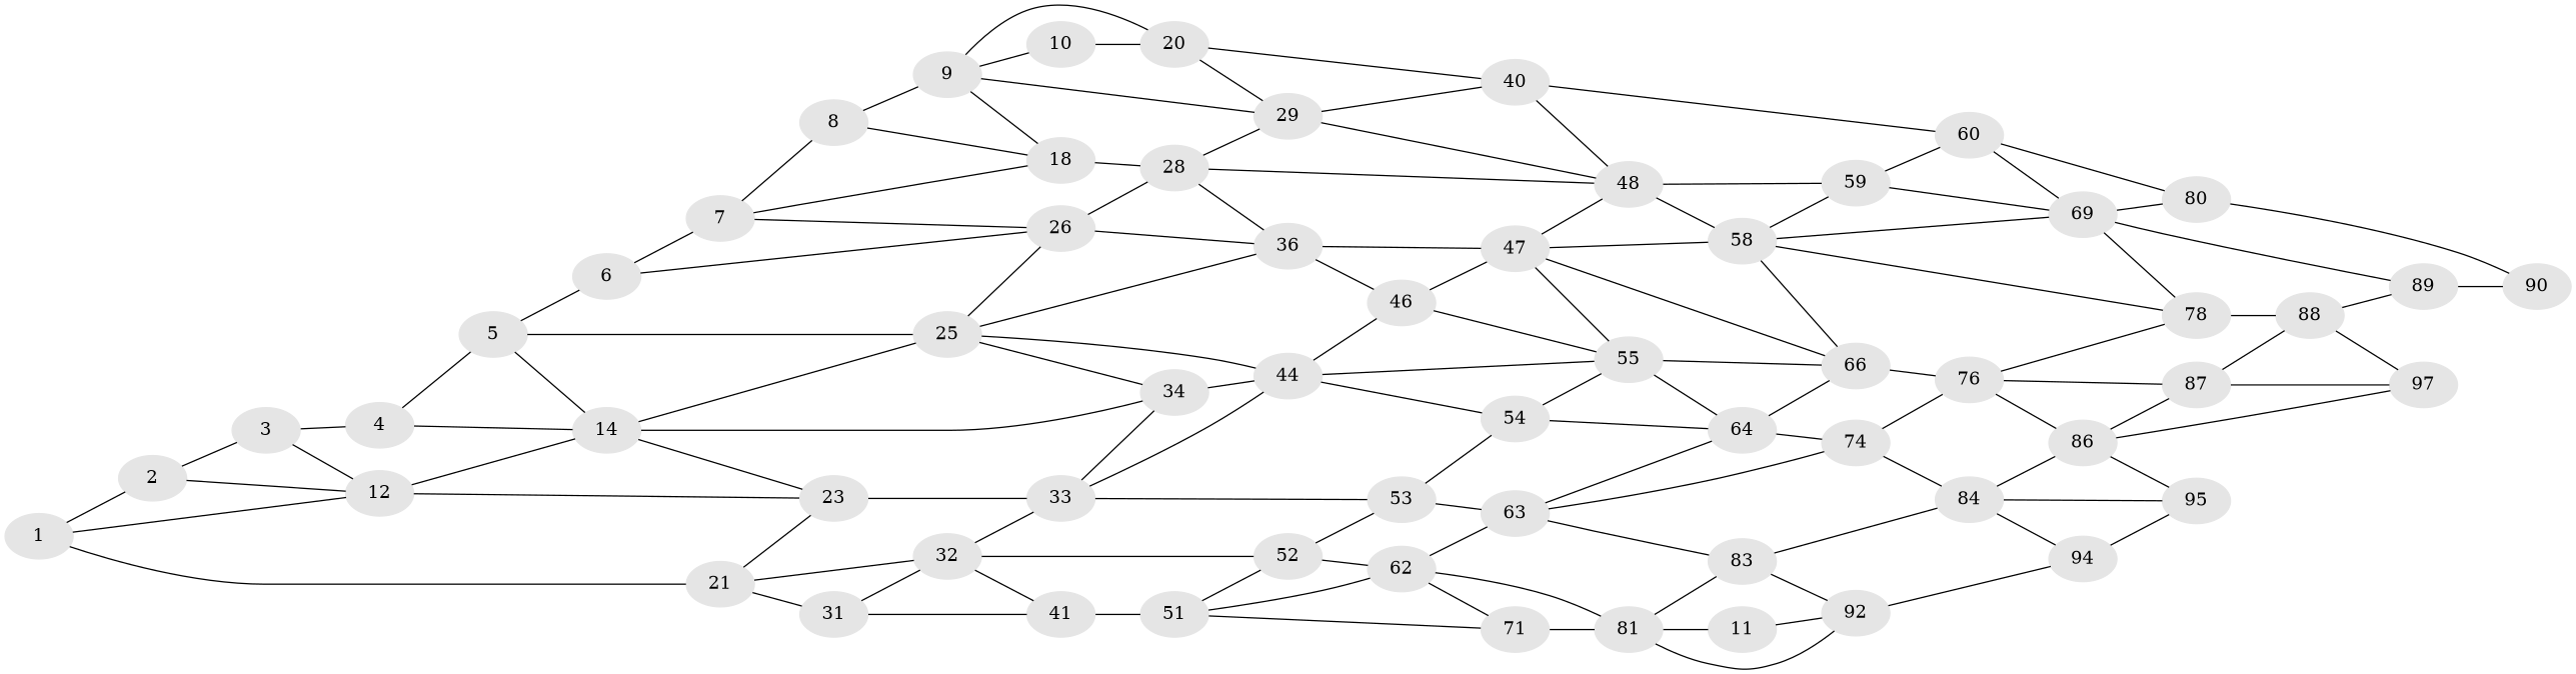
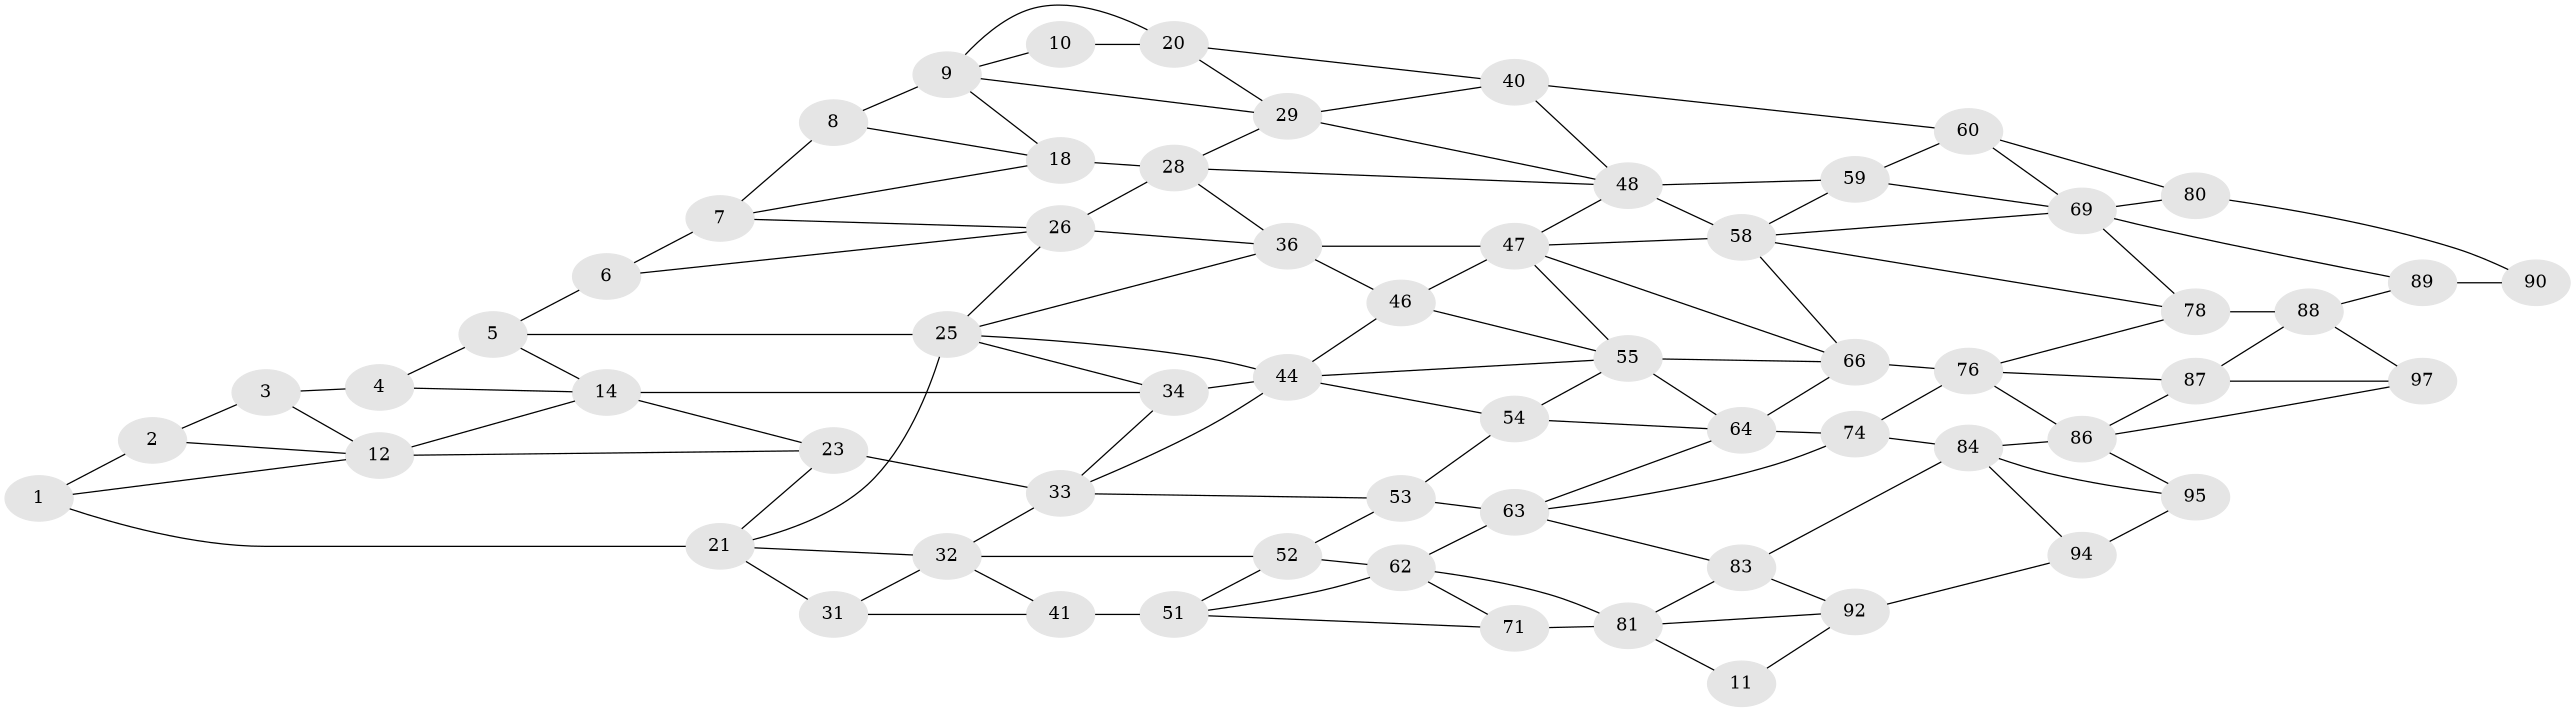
  graph {
    rankdir=LR
    node [color=gray90 style=filled]
    1 [super="+11"]
    2
    12 [super="+13"]
    21 [super="+22"]
    3
    14 [super="+24"]
    23
    31
    32 [super="+42"]
    4
    5 [super="+15"]
    6 [super="+16"]
    25 [super="+35"]
    34
    7 [super="+17"]
    26 [super="+27"]
    36 [super="+37"]
    44 [super="+45"]
    8
    18
    28 [super="+38"]
    9 [super="+19"]
    10
    20 [super="+30"]
    29 [super="+39"]
    40 [super="+50"]
    48 [super="+49"]
    33 [super="+43"]
    60 [super="+70"]
    41
    52
    53
    46
    47 [super="+57"]
    54
    55 [super="+56"]
    58 [super="+68"]
    59
    51 [super="+61"]
    62 [super="+72"]
    63 [super="+73"]
    66 [super="+67"]
    69 [super="+79"]
    80
    71
    64 [super="+65"]
    78
    76 [super="+77"]
    81 [super="+82"]
    74 [super="+75"]
    83
    89 [super="+99"]
    88 [super="+98"]
    90 [super="+100"]
    n55 [label=11]
    92 [super="+93"]
    84 [super="+85"]
    86 [super="+96"]
    87
    94
    95
    97
    1 -- 2
    1 -- 12
    1 -- 21
    2 -- 12
    2 -- 3
    12 -- 14
    12 -- 23
    21 -- 23
    21 -- 31
    21 -- 32
    3 -- 12
    3 -- 4
    14 -- 23
-   14 -- 25
+   21 -- 25
    14 -- 34
    23 -- 33
    31 -- 32
    31 -- 41
    32 -- 33 [weight=2]
    32 -- 41
    32 -- 52
    4 -- 14
    4 -- 5
    5 -- 14
    5 -- 6 [weight=2]
    5 -- 25
    6 -- 7 [weight=2]
    6 -- 26
    25 -- 34
    25 -- 26
    25 -- 36
    25 -- 44
    34 -- 44
    7 -- 26
    7 -- 8
    7 -- 18
    26 -- 36 [weight=2]
    26 -- 28
    36 -- 46
    36 -- 47
    44 -- 46
    44 -- 54
    44 -- 55
    8 -- 18
    8 -- 9
    18 -- 28
    28 -- 36
    28 -- 29 [weight=2]
    28 -- 48
    9 -- 18
    9 -- 10
    9 -- 20
    9 -- 29
    10 -- 20
    20 -- 29
    20 -- 40
    29 -- 40
    29 -- 48
    40 -- 48
    40 -- 60
    48 -- 58
    48 -- 59
    33 -- 34
    33 -- 44
    33 -- 53
    60 -- 69
    60 -- 80
    41 -- 51
    52 -- 53
    52 -- 62
    53 -- 54
    53 -- 63
    46 -- 47
    46 -- 55
    47 -- 48
    47 -- 55
    47 -- 58
    47 -- 66
    54 -- 55
    54 -- 64
    55 -- 66
    55 -- 64
    58 -- 59
    58 -- 66
    58 -- 69
    58 -- 78
    59 -- 60
    59 -- 69
    51 -- 52
    51 -- 62
    51 -- 71
    62 -- 63 [weight=2]
    62 -- 71
    62 -- 81
    63 -- 64
    63 -- 74
    63 -- 83
    66 -- 76 [weight=2]
    69 -- 80
    69 -- 78
    69 -- 89
    80 -- 90
    71 -- 81
    64 -- 66
    64 -- 74 [weight=2]
    78 -- 88
    76 -- 78
    76 -- 86
    76 -- 87
    81 -- 83
    81 -- n55
    81 -- 92
    74 -- 76
    74 -- 84 [weight=2]
    83 -- 92
    83 -- 84
    89 -- 90 [weight=2]
    88 -- 89 [weight=2]
    88 -- 97
    n55 -- 92
    92 -- 94
    84 -- 86
    84 -- 94
    84 -- 95
    86 -- 87
    86 -- 95
    86 -- 97
    87 -- 88
    87 -- 97
    94 -- 95
  }
